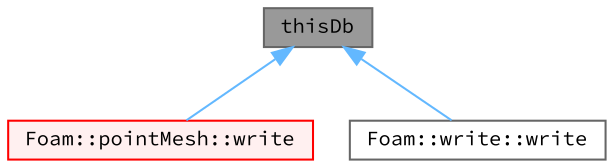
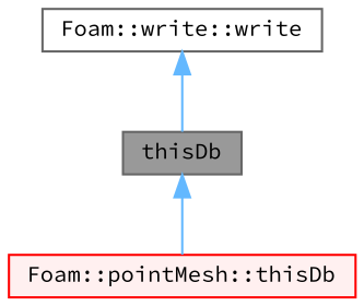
  digraph {
    fontname="Source Code Pro"
    rankdir=TB
    node [fontname="Source Code Pro" fontsize=10 shape=box style=filled]
    edge [color=steelblue1 dir=back fontname="Source Code Pro" fontsize=10 labelfontname=Helvetica labelfontsize=10 style=solid]
    n1 [color=gray40 fillcolor=grey60 fontcolor=black height=0.2 label=thisDb width=0.4]
-   n2 [color=red fillcolor="#FFF0F0" height=0.2 label="Foam::pointMesh::write" width=0.4]
+   n2 [color=red fillcolor="#FFF0F0" height=0.2 label="Foam::pointMesh::thisDb" width=0.4]
    n3 [color=grey40 fillcolor=white height=0.2 label="Foam::write::write" width=0.4]
    n1 -> n2
-   n1 -> n3
+   n3 -> n1
  }
